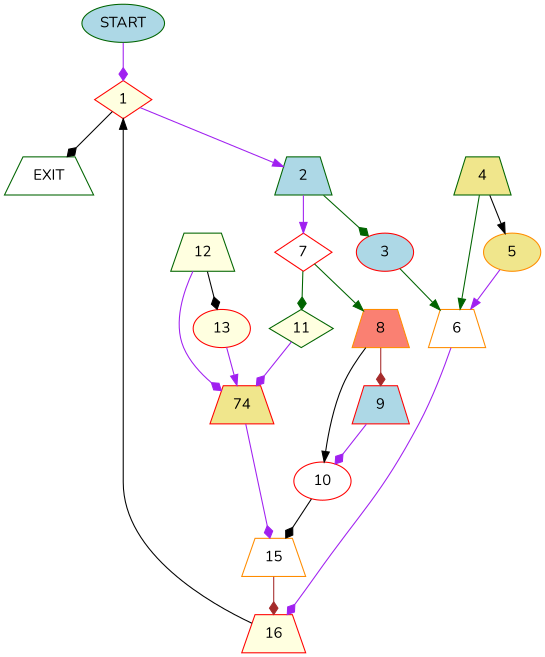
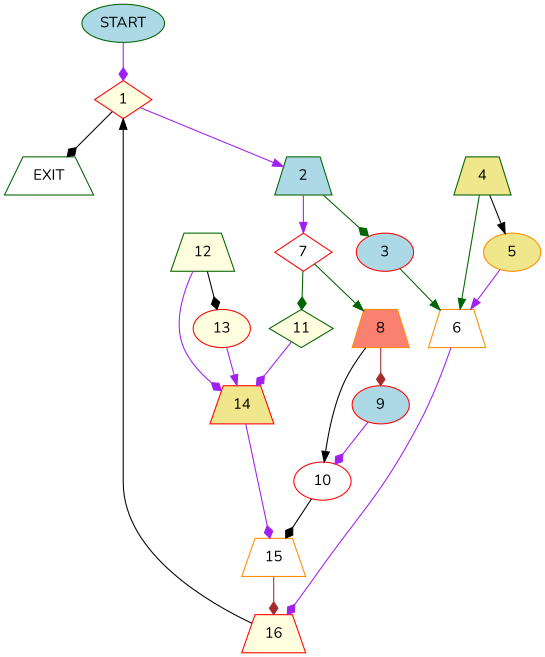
  digraph {
    fontname=Nunito
    node [color=red fillcolor=lightyellow fontname=Nunito shape=trapezium style=filled]
    edge [arrowhead=diamond color=purple fontname=Nunito]
    n1 [color=darkgreen fillcolor=lightblue label=START shape=ellipse]
    1 [shape=diamond]
    2 [color=darkgreen fillcolor=lightblue]
    n4 [color=darkgreen fillcolor=white label=EXIT]
    3 [fillcolor=lightblue shape=ellipse]
    7 [fillcolor=white shape=diamond]
    6 [color=darkorange fillcolor=white]
    8 [color=darkorange fillcolor=salmon]
    11 [color=darkgreen shape=diamond]
    4 [color=darkgreen fillcolor=khaki]
    5 [color=darkorange fillcolor=khaki shape=ellipse]
    16
-   9 [fillcolor=lightblue]
+   9 [fillcolor=lightblue shape=ellipse]
    10 [fillcolor=white shape=ellipse]
-   14 [fillcolor=khaki label=74]
+   14 [fillcolor=khaki]
    15 [color=darkorange fillcolor=white]
    12 [color=darkgreen]
    13 [shape=ellipse]
    n1 -> 1
    1 -> 2 [arrowhead=normal]
    1 -> n4 [color=black]
    2 -> 3 [color=darkgreen]
    2 -> 7 [arrowhead=normal]
    3 -> 6 [arrowhead=normal color=darkgreen]
    7 -> 8 [arrowhead=normal color=darkgreen]
    7 -> 11 [color=darkgreen]
    6 -> 16
    8 -> 9 [color=brown]
    8 -> 10 [arrowhead=normal color=black]
    11 -> 14
    4 -> 6 [arrowhead=normal color=darkgreen]
    4 -> 5 [arrowhead=normal color=black]
    5 -> 6 [arrowhead=normal]
    16 -> 1 [arrowhead=normal color=black]
    9 -> 10
    10 -> 15 [color=black]
    14 -> 15
    15 -> 16 [color=brown]
    12 -> 14
    12 -> 13 [color=black]
    13 -> 14 [arrowhead=normal]
  }
